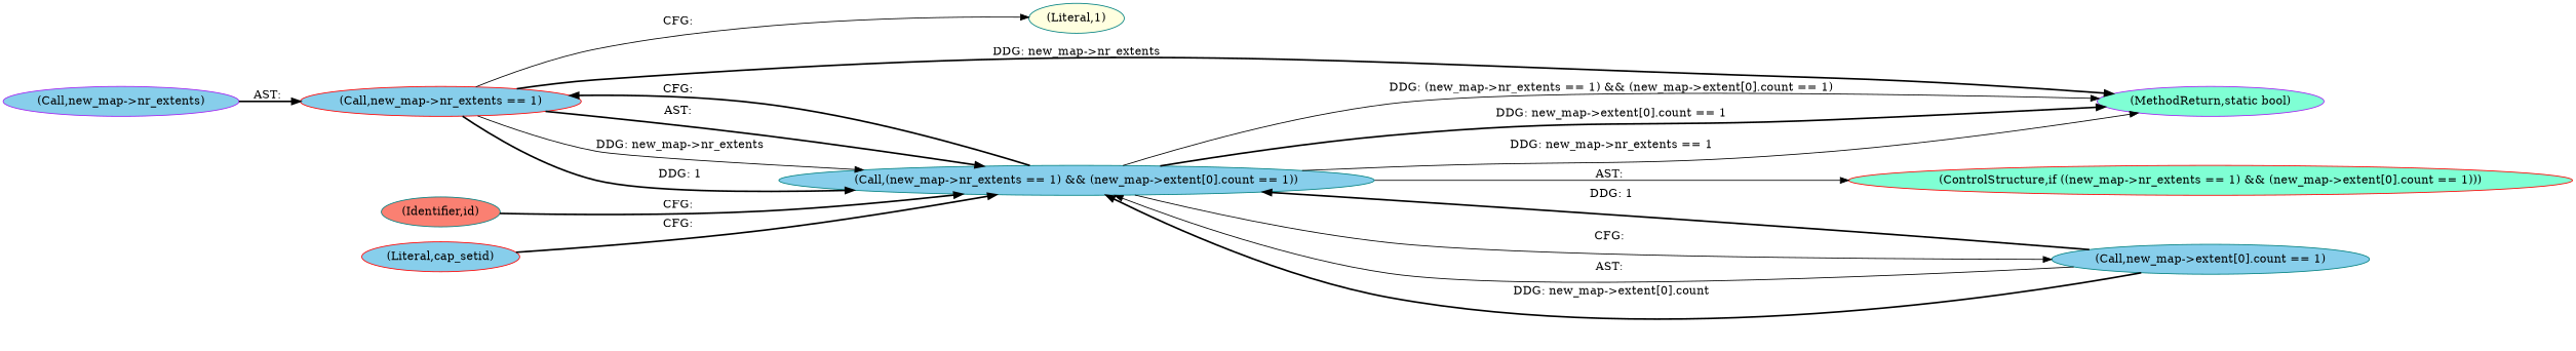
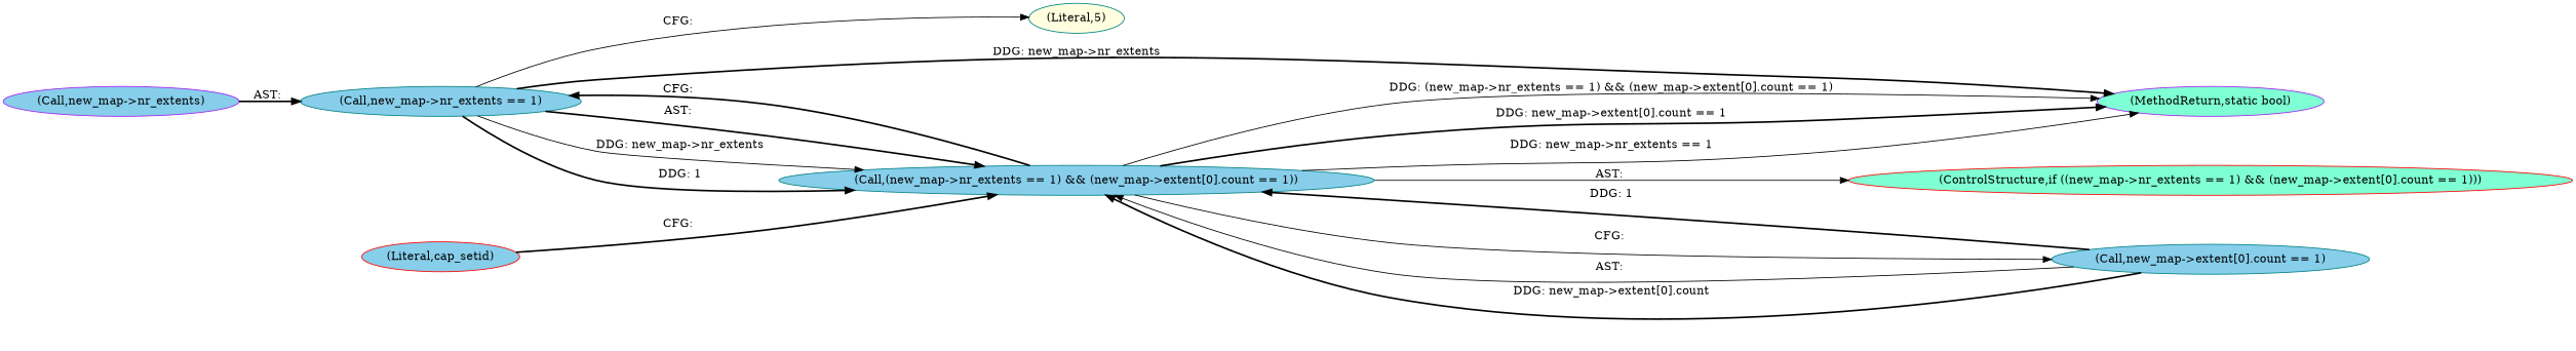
  digraph {
    rankdir=LR
    node [color=teal fillcolor=skyblue style=filled]
    edge [style=bold]
-   n1 [color=red label="(Call,new_map->nr_extents == 1)"]
+   n1 [label="(Call,new_map->nr_extents == 1)"]
    n2 [label="(Call,(new_map->nr_extents == 1) && (new_map->extent[0].count == 1))"]
    n3 [color=purple fillcolor=aquamarine label="(MethodReturn,static bool)"]
-   n4 [fillcolor=lightyellow label="(Literal,1)"]
+   n4 [fillcolor=lightyellow label="(Literal,5)"]
    n5 [color=red fillcolor=aquamarine label="(ControlStructure,if ((new_map->nr_extents == 1) && (new_map->extent[0].count == 1)))"]
    n6 [label="(Call,new_map->extent[0].count == 1)"]
-   n7 [fillcolor=salmon label="(Identifier,id)"]
    n8 [color=red label="(Literal,cap_setid)"]
    n9 [color=purple label="(Call,new_map->nr_extents)"]
    n1 -> n2 [label="AST: "]
    n1 -> n2 [label="DDG: new_map->nr_extents" style=solid]
    n1 -> n2 [label="DDG: 1"]
    n1 -> n3 [label="DDG: new_map->nr_extents"]
    n1 -> n4 [label="CFG: " style=solid]
    n2 -> n1 [label="CFG: "]
    n2 -> n3 [label="DDG: (new_map->nr_extents == 1) && (new_map->extent[0].count == 1)" style=solid]
    n2 -> n3 [label="DDG: new_map->extent[0].count == 1"]
    n2 -> n3 [label="DDG: new_map->nr_extents == 1" style=solid]
    n2 -> n5 [label="AST: " style=solid]
    n2 -> n6 [label="CFG: " style=solid]
    n6 -> n2 [label="AST: " style=solid]
    n6 -> n2 [label="DDG: new_map->extent[0].count"]
    n6 -> n2 [label="DDG: 1"]
-   n7 -> n2 [label="CFG: "]
    n8 -> n2 [label="CFG: "]
    n9 -> n1 [label="AST: "]
  }
